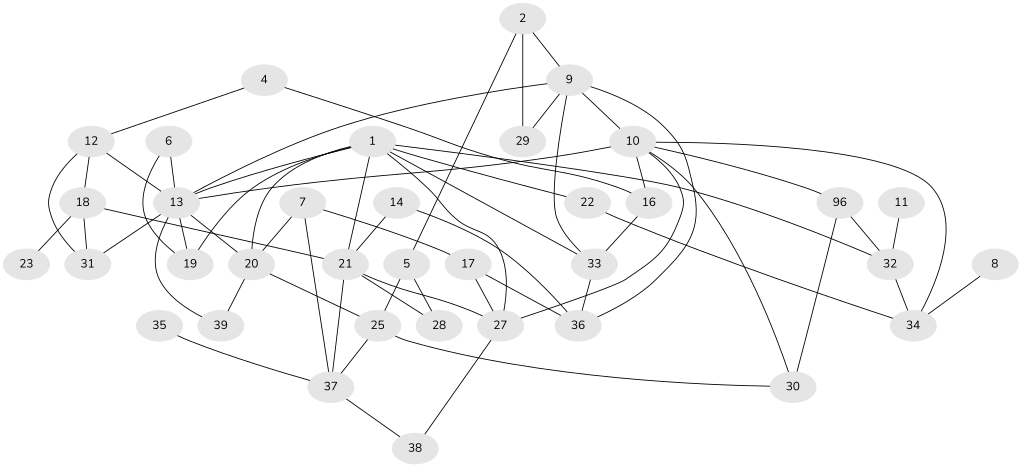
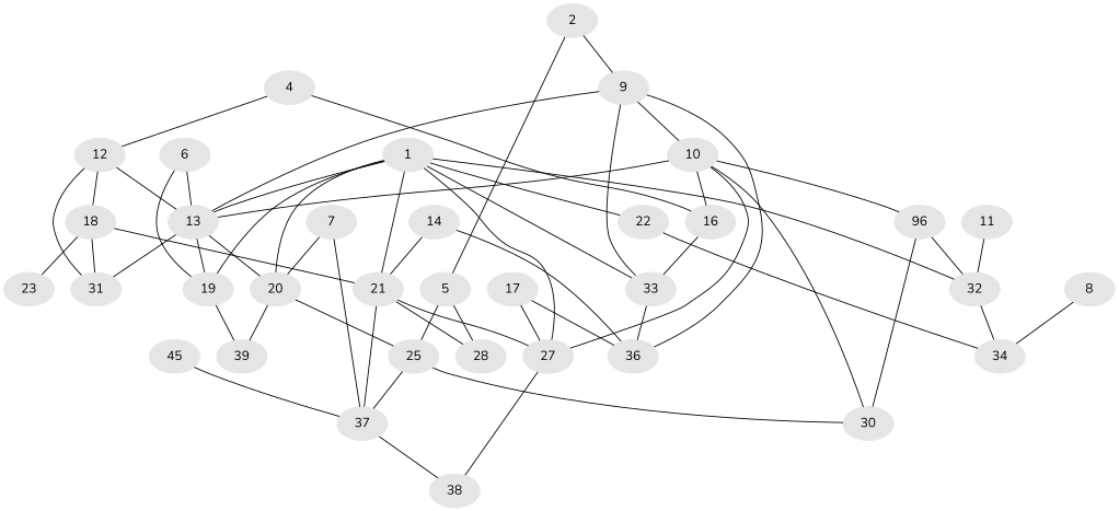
  graph {
    fontname=Nunito
    node [color=gray90 fontname=Nunito style=filled]
    edge [fontname=Nunito weight=1.0]
    1
    13
    19
    20
    21
    22
    27
    32
    33
    31
    39
    25
    37
    28
    34
    38
    36
    2
    5
    9
-   29
    7
    17
    10
-   35
+   35 [label=45]
    4
    12
    16
    18
    30
    6
    8
    n33 [label=96]
    11
    23
    14
    1 -- 13
    1 -- 19
    1 -- 20
    1 -- 21
    1 -- 22
    1 -- 27
    1 -- 32
    1 -- 33
    13 -- 19
    13 -- 20
    13 -- 31
-   13 -- 39
+   19 -- 39
    20 -- 39
    20 -- 25
    21 -- 27
    21 -- 37
    21 -- 28
    22 -- 34
    27 -- 38
    32 -- 34
    33 -- 36
    25 -- 37
    25 -- 30
    37 -- 38
    2 -- 5
    2 -- 9
-   2 -- 29
    5 -- 25
    5 -- 28
    9 -- 13
    9 -- 33
    9 -- 36
-   9 -- 29
    9 -- 10 [weight=2.0]
    7 -- 20
    7 -- 37
-   7 -- 17
    17 -- 27
    17 -- 36
    10 -- 13 [weight=3.0]
    10 -- 27
-   10 -- 34
    10 -- 16
    10 -- 30
    10 -- n33
    35 -- 37
    4 -- 12
    4 -- 16
    12 -- 13
    12 -- 31
    12 -- 18
    16 -- 33
    18 -- 21
    18 -- 31
    18 -- 23
    6 -- 13
    6 -- 19
    8 -- 34
    n33 -- 32
    n33 -- 30
    11 -- 32
    14 -- 21
    14 -- 36
  }
